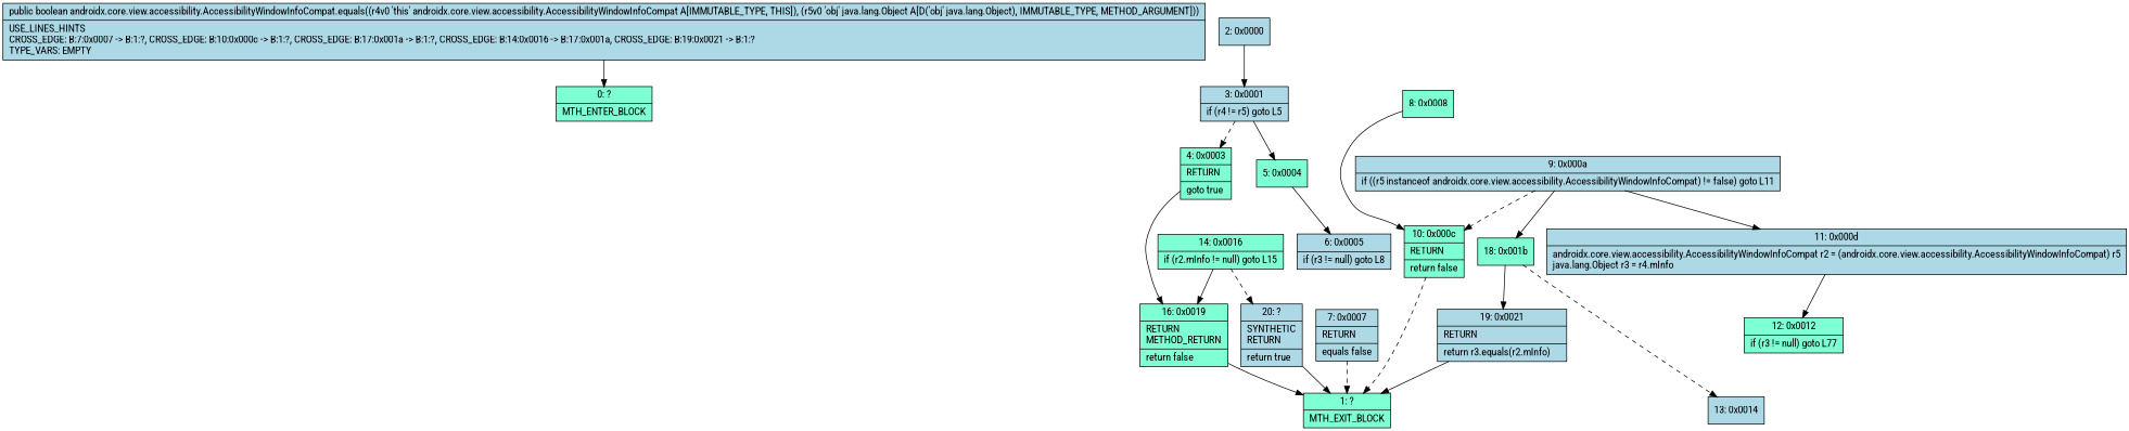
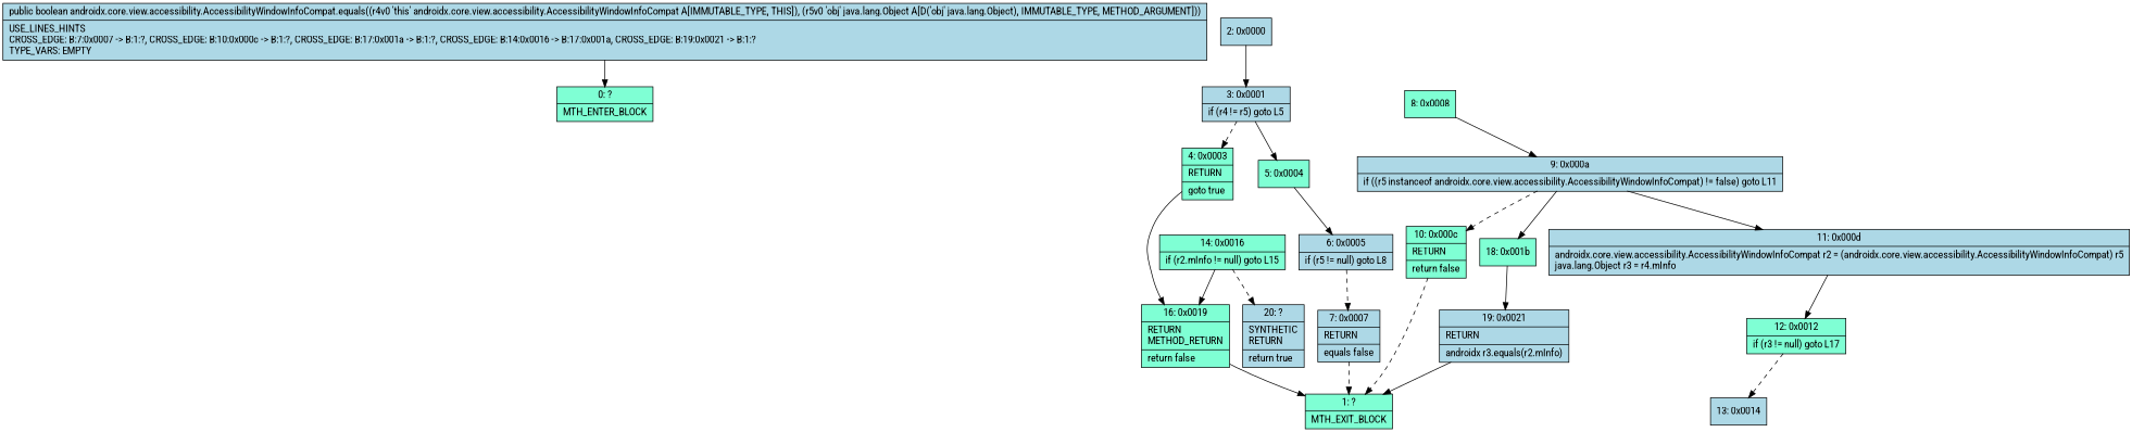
  digraph {
    fontname="Roboto Condensed"
    node [fillcolor=aquamarine fontname="Roboto Condensed" shape=record style=filled]
    edge [fontname="Roboto Condensed"]
    n1 [label="{0\:\ ?|MTH_ENTER_BLOCK\l}"]
    n2 [fillcolor=lightblue label="{2\:\ 0x0000}"]
    n3 [fillcolor=lightblue label="{3\:\ 0x0001|if (r4 != r5) goto L5\l}"]
    n4 [label="{4\:\ 0x0003|RETURN\l|goto true\l}"]
    n5 [label="{5\:\ 0x0004}"]
    n6 [label="{16\:\ 0x0019|RETURN\lMETHOD_RETURN\l|return false\l}"]
-   n7 [fillcolor=lightblue label="{6\:\ 0x0005|if (r3 != null) goto L8\l}"]
+   n7 [fillcolor=lightblue label="{6\:\ 0x0005|if (r5 != null) goto L8\l}"]
    n8 [label="{1\:\ ?|MTH_EXIT_BLOCK\l}"]
    n9 [fillcolor=lightblue label="{7\:\ 0x0007|RETURN\l|equals false\l}"]
    n10 [label="{8\:\ 0x0008}"]
    n11 [fillcolor=lightblue label="{9\:\ 0x000a|if ((r5 instanceof androidx.core.view.accessibility.AccessibilityWindowInfoCompat) != false) goto L11\l}"]
    n12 [label="{10\:\ 0x000c|RETURN\l|return false\l}"]
    n13 [fillcolor=lightblue label="{11\:\ 0x000d|androidx.core.view.accessibility.AccessibilityWindowInfoCompat r2 = (androidx.core.view.accessibility.AccessibilityWindowInfoCompat) r5\ljava.lang.Object r3 = r4.mInfo\l}"]
    n14 [label="{18\:\ 0x001b}"]
-   n15 [label="{12\:\ 0x0012|if (r3 != null) goto L77\l}"]
+   n15 [label="{12\:\ 0x0012|if (r3 != null) goto L17\l}"]
    n16 [fillcolor=lightblue label="{13\:\ 0x0014}"]
-   n17 [fillcolor=lightblue label="{19\:\ 0x0021|RETURN\l|return r3.equals(r2.mInfo)\l}"]
+   n17 [fillcolor=lightblue label="{19\:\ 0x0021|RETURN\l|androidx r3.equals(r2.mInfo)\l}"]
    n18 [label="{14\:\ 0x0016|if (r2.mInfo != null) goto L15\l}"]
    n19 [fillcolor=lightblue label="{20\:\ ?|SYNTHETIC\lRETURN\l|return true\l}"]
    n20 [fillcolor=lightblue label="{public boolean androidx.core.view.accessibility.AccessibilityWindowInfoCompat.equals((r4v0 'this' androidx.core.view.accessibility.AccessibilityWindowInfoCompat A[IMMUTABLE_TYPE, THIS]), (r5v0 'obj' java.lang.Object A[D('obj' java.lang.Object), IMMUTABLE_TYPE, METHOD_ARGUMENT]))  | USE_LINES_HINTS\lCROSS_EDGE: B:7:0x0007 \-\> B:1:?, CROSS_EDGE: B:10:0x000c \-\> B:1:?, CROSS_EDGE: B:17:0x001a \-\> B:1:?, CROSS_EDGE: B:14:0x0016 \-\> B:17:0x001a, CROSS_EDGE: B:19:0x0021 \-\> B:1:?\lTYPE_VARS: EMPTY\l}"]
    n2 -> n3
    n3 -> n4 [style=dashed]
    n3 -> n5
    n4 -> n6
    n5 -> n7
    n6 -> n8
+   n7 -> n9 [style=dashed]
    n9 -> n8 [style=dashed]
-   n10 -> n12
+   n10 -> n11
    n11 -> n12 [style=dashed]
    n11 -> n13
    n11 -> n14
    n12 -> n8 [style=dashed]
    n13 -> n15
    n14 -> n17
-   n14 -> n16 [style=dashed]
+   n15 -> n16 [style=dashed]
    n17 -> n8
    n18 -> n6
    n18 -> n19 [style=dashed]
-   n19 -> n8
    n20 -> n1
  }
